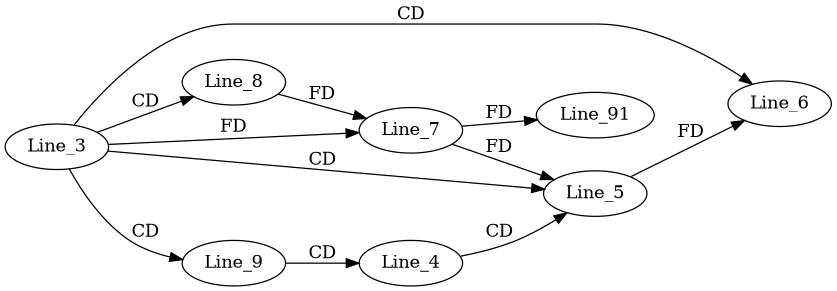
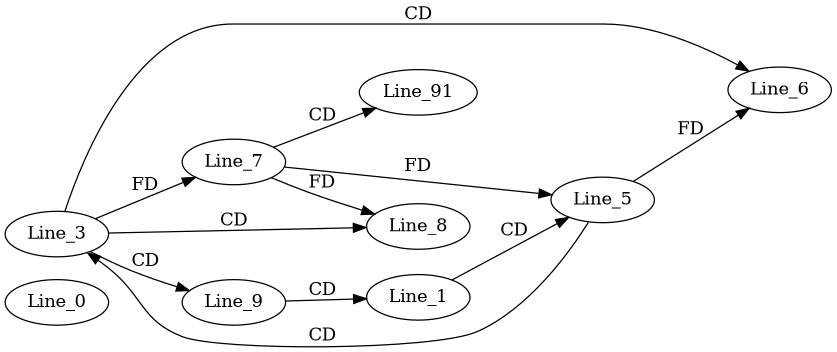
  digraph {
    rankdir=LR
+   Line_0
    Line_3
    Line_5
    Line_6
    Line_7
    Line_8
    Line_9
-   Line_4
+   Line_4 [label=Line_1]
    n9 [label=Line_91]
-   Line_3 -> Line_5 [label=CD]
+   Line_5 -> Line_3 [label=CD]
    Line_3 -> Line_6 [label=CD]
    Line_3 -> Line_7 [label=FD]
    Line_3 -> Line_8 [label=CD]
    Line_3 -> Line_9 [label=CD]
    Line_5 -> Line_6 [label=FD]
    Line_7 -> Line_5 [label=FD]
-   Line_8 -> Line_7 [label=FD]
-   Line_7 -> n9 [label=FD]
+   Line_7 -> Line_8 [label=FD]
+   Line_7 -> n9 [label=CD]
    Line_9 -> Line_4 [label=CD]
    Line_4 -> Line_5 [label=CD]
  }
